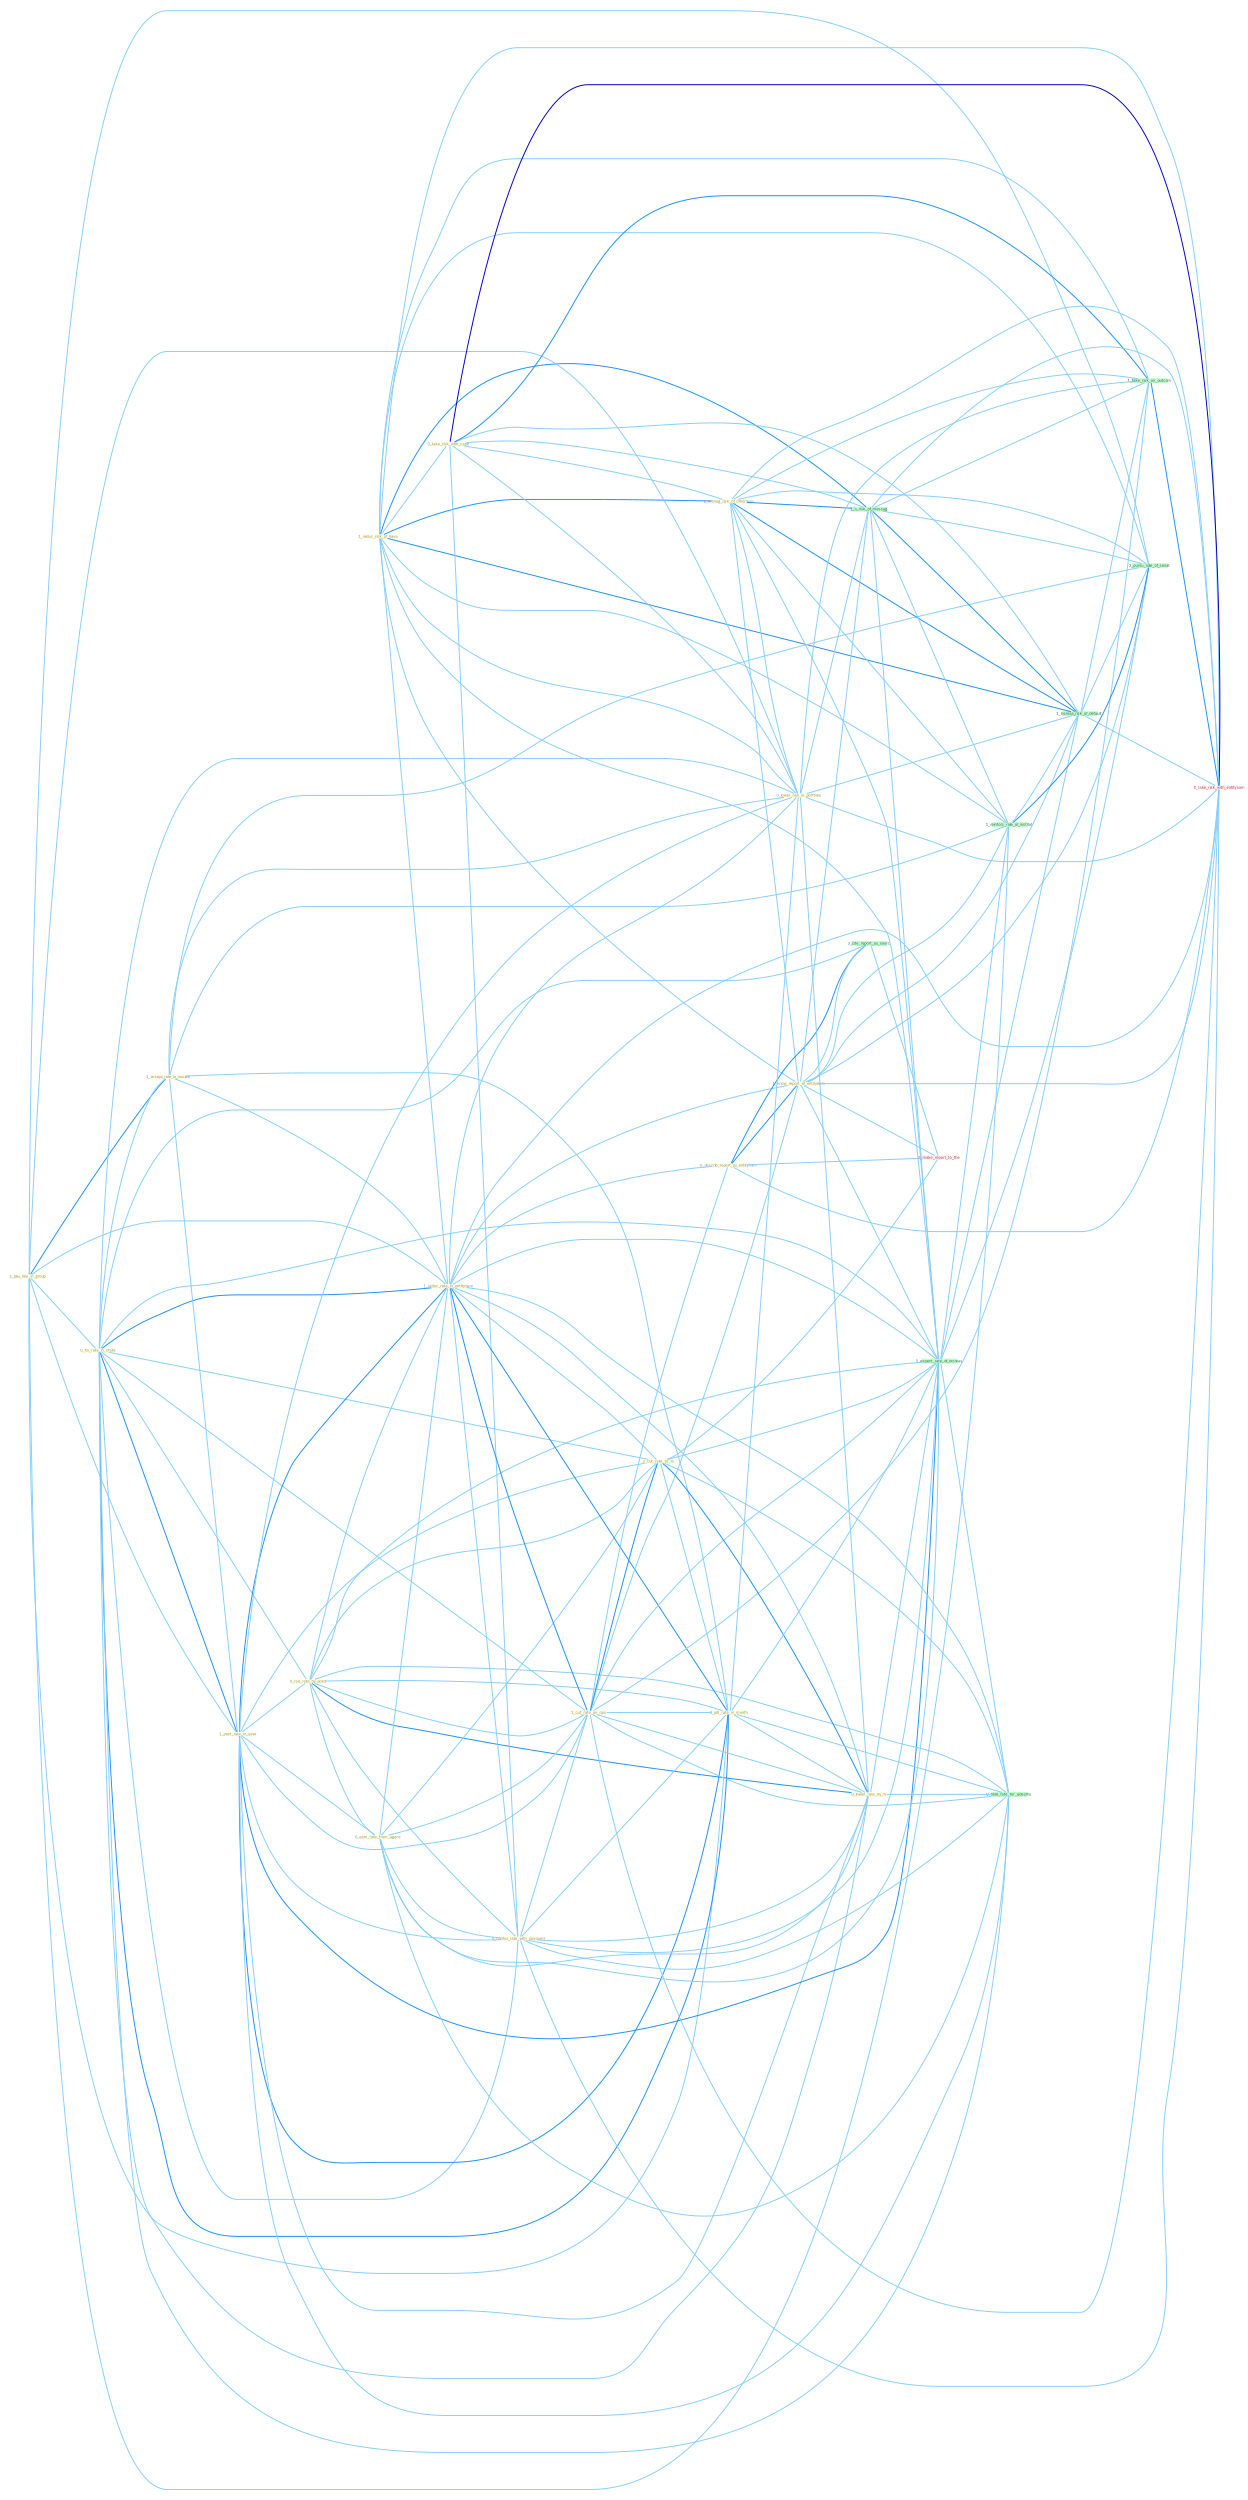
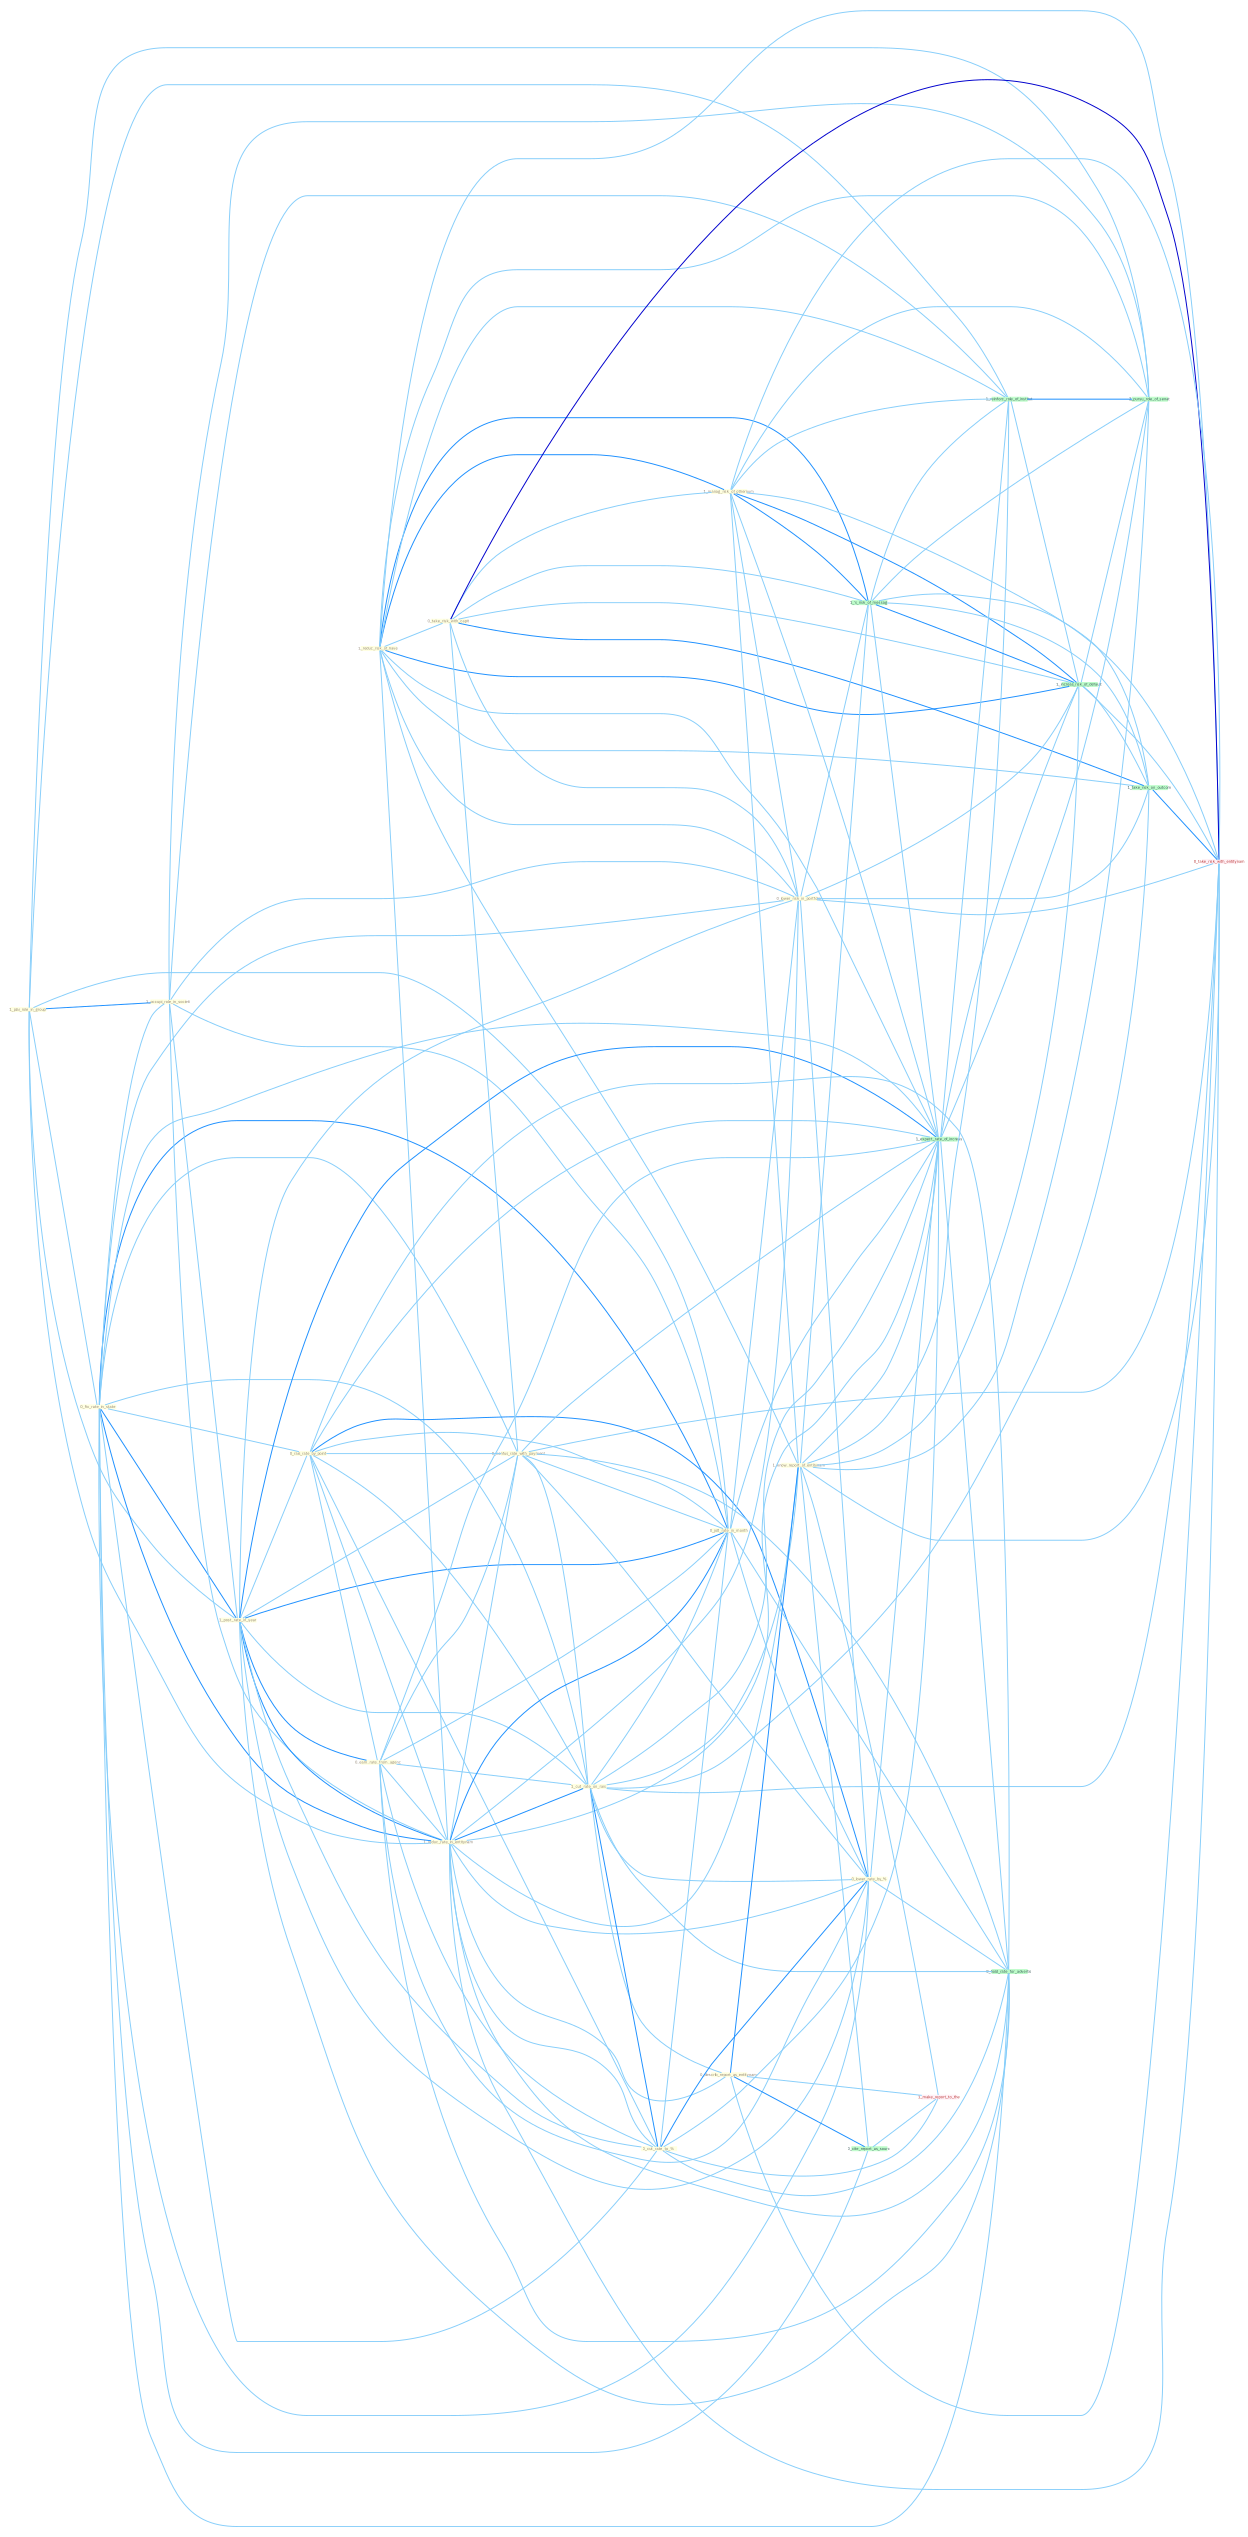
  graph {
    fontname="IBM Plex Sans"
    rankdir=LR
    node [color="#ffffe0" fixedsize=true fontcolor="#8b7d6b" fontname="IBM Plex Sans" fontsize=4 shape=polygon style=filled]
    edge [color="#87cefa" fontname="IBM Plex Sans" w=1]
    "1_reduc_risk_of_have " [height=.06 width=.5]
    "1_plai_role_in_group " [height=.06 width=.5]
    "0_fix_rate_in_state " [height=.06 width=.5]
    "1_occupi_role_in_societi " [height=.06 width=.5]
    "1_post_rate_in_year " [height=.06 width=.5]
    "0_rais_rate_by_point " [height=.06 width=.5]
    "0_earn_rate_from_agenc " [height=.06 width=.5]
    "0_take_risk_with_capit " [height=.06 width=.5]
    "1_reduc_rate_in_entitynam " [height=.06 width=.5]
    "0_confus_rate_with_payment " [height=.06 width=.5]
    "1_manag_risk_of_othernum " [height=.06 width=.5]
    n12 [height=.06 label="1_cut_rate_on_rais" width=.5]
    "0_describ_report_as_entitynam " [height=.06 width=.5]
    "1_know_report_of_entitynam " [height=.06 width=.5]
    "0_cut_rate_to_% " [height=.06 width=.5]
    "0_jolt_rate_in_month " [height=.06 width=.5]
    "0_lower_risk_in_portfolio " [height=.06 width=.5]
    "0_lower_rate_by_% " [height=.06 width=.5]
    "1_make_report_to_the " [color="#fff0f5" fontcolor="#b22222" height=.06 width=.5]
    "0_take_risk_with_entitynam " [color="#fff0f5" fontcolor="#b22222" height=.06 width=.5]
    "1_'s_risk_of_messag " [color="#BDFCC9" fontcolor="#2f4f4f" height=.06 width=.5]
    "1_expect_rate_of_increas " [color="#BDFCC9" fontcolor="#2f4f4f" height=.06 width=.5]
    "1_reinforc_role_of_institut " [color="#BDFCC9" fontcolor="#2f4f4f" height=.06 width=.5]
    "1_increas_risk_of_default " [color="#BDFCC9" fontcolor="#2f4f4f" height=.06 width=.5]
    "1_take_risk_on_outcom " [color="#BDFCC9" fontcolor="#2f4f4f" height=.06 width=.5]
    n26 [color="#BDFCC9" fontcolor="#2f4f4f" height=.06 label="2_pursu_role_of_senat" width=.5]
    "0_hold_rate_for_advertis " [color="#BDFCC9" fontcolor="#2f4f4f" height=.06 width=.5]
    "0_cite_report_as_sourc " [color="#BDFCC9" fontcolor="#2f4f4f" height=.06 width=.5]
    subgraph sub_1 {
      "1_reduc_risk_of_have "
      "1_plai_role_in_group "
      "0_fix_rate_in_state "
      "1_occupi_role_in_societi "
      "1_post_rate_in_year "
      "0_rais_rate_by_point "
      "0_earn_rate_from_agenc "
      "0_take_risk_with_capit "
      "1_reduc_rate_in_entitynam "
      "0_confus_rate_with_payment "
      "1_manag_risk_of_othernum "
      n12
      "0_describ_report_as_entitynam "
      "1_know_report_of_entitynam "
      "0_cut_rate_to_% "
      "0_jolt_rate_in_month "
      "0_lower_risk_in_portfolio "
      "0_lower_rate_by_% "
    }
    subgraph sub_2 {
      "1_make_report_to_the "
      "0_take_risk_with_entitynam "
    }
    "1_reduc_risk_of_have " -- "0_take_risk_with_capit "
    "1_reduc_risk_of_have " -- "1_reduc_rate_in_entitynam "
    "1_reduc_risk_of_have " -- "1_manag_risk_of_othernum " [color="#1e90ff" w=2]
    "1_reduc_risk_of_have " -- "1_know_report_of_entitynam "
    "1_reduc_risk_of_have " -- "0_lower_risk_in_portfolio "
    "1_reduc_risk_of_have " -- "0_take_risk_with_entitynam "
    "1_reduc_risk_of_have " -- "1_'s_risk_of_messag " [color="#1e90ff" w=2]
    "1_reduc_risk_of_have " -- "1_expect_rate_of_increas "
    "1_reduc_risk_of_have " -- "1_reinforc_role_of_institut "
    "1_reduc_risk_of_have " -- "1_increas_risk_of_default " [color="#1e90ff" w=2]
    "1_reduc_risk_of_have " -- "1_take_risk_on_outcom "
    "1_reduc_risk_of_have " -- n26
    "1_plai_role_in_group " -- "0_fix_rate_in_state "
    "1_plai_role_in_group " -- "1_occupi_role_in_societi " [color="#1e90ff" w=2]
    "1_plai_role_in_group " -- "1_post_rate_in_year "
    "1_plai_role_in_group " -- "1_reduc_rate_in_entitynam "
    "1_plai_role_in_group " -- "0_jolt_rate_in_month "
-   "1_plai_role_in_group " -- "0_lower_risk_in_portfolio "
    "1_plai_role_in_group " -- "1_reinforc_role_of_institut "
    "1_plai_role_in_group " -- n26
    "0_fix_rate_in_state " -- "1_occupi_role_in_societi "
    "0_fix_rate_in_state " -- "1_post_rate_in_year " [color="#1e90ff" w=2]
    "0_fix_rate_in_state " -- "0_rais_rate_by_point "
    "0_fix_rate_in_state " -- "1_reduc_rate_in_entitynam " [color="#1e90ff" w=2]
    "0_fix_rate_in_state " -- "0_confus_rate_with_payment "
    "0_fix_rate_in_state " -- n12
    "0_fix_rate_in_state " -- "0_cut_rate_to_% "
    "0_fix_rate_in_state " -- "0_jolt_rate_in_month " [color="#1e90ff" w=2]
    "0_fix_rate_in_state " -- "0_lower_risk_in_portfolio "
    "0_fix_rate_in_state " -- "0_lower_rate_by_% "
    "0_fix_rate_in_state " -- "1_expect_rate_of_increas "
    "0_fix_rate_in_state " -- "0_hold_rate_for_advertis "
    "0_fix_rate_in_state " -- "0_cite_report_as_sourc "
    "1_occupi_role_in_societi " -- "1_post_rate_in_year "
    "1_occupi_role_in_societi " -- "1_reduc_rate_in_entitynam "
    "1_occupi_role_in_societi " -- "0_jolt_rate_in_month "
    "1_occupi_role_in_societi " -- "0_lower_risk_in_portfolio "
    "1_occupi_role_in_societi " -- "1_reinforc_role_of_institut "
    "1_occupi_role_in_societi " -- n26
    "1_post_rate_in_year " -- "0_rais_rate_by_point "
-   "1_post_rate_in_year " -- "0_earn_rate_from_agenc "
+   "1_post_rate_in_year " -- "0_earn_rate_from_agenc " [color="#1e90ff"]
    "1_post_rate_in_year " -- "1_reduc_rate_in_entitynam " [color="#1e90ff" w=2]
    "1_post_rate_in_year " -- "0_confus_rate_with_payment "
    "1_post_rate_in_year " -- n12
    "1_post_rate_in_year " -- "0_cut_rate_to_% "
    "1_post_rate_in_year " -- "0_jolt_rate_in_month " [color="#1e90ff" w=2]
    "1_post_rate_in_year " -- "0_lower_risk_in_portfolio "
    "1_post_rate_in_year " -- "0_lower_rate_by_% "
    "1_post_rate_in_year " -- "1_expect_rate_of_increas " [color="#1e90ff"]
    "1_post_rate_in_year " -- "0_hold_rate_for_advertis "
    "0_rais_rate_by_point " -- "0_earn_rate_from_agenc "
    "0_rais_rate_by_point " -- "1_reduc_rate_in_entitynam "
    "0_rais_rate_by_point " -- "0_confus_rate_with_payment "
    "0_rais_rate_by_point " -- n12
    "0_rais_rate_by_point " -- "0_cut_rate_to_% "
    "0_rais_rate_by_point " -- "0_jolt_rate_in_month "
    "0_rais_rate_by_point " -- "0_lower_rate_by_% " [color="#1e90ff" w=2]
    "0_rais_rate_by_point " -- "1_expect_rate_of_increas "
    "0_rais_rate_by_point " -- "0_hold_rate_for_advertis "
    "0_earn_rate_from_agenc " -- "1_reduc_rate_in_entitynam "
    "0_earn_rate_from_agenc " -- "0_confus_rate_with_payment "
    "0_earn_rate_from_agenc " -- n12
    "0_earn_rate_from_agenc " -- "0_cut_rate_to_% "
+   "0_earn_rate_from_agenc " -- "0_jolt_rate_in_month "
    "0_earn_rate_from_agenc " -- "0_lower_rate_by_% "
    "0_earn_rate_from_agenc " -- "1_expect_rate_of_increas "
    "0_earn_rate_from_agenc " -- "0_hold_rate_for_advertis "
    "0_take_risk_with_capit " -- "0_confus_rate_with_payment "
    "0_take_risk_with_capit " -- "1_manag_risk_of_othernum "
    "0_take_risk_with_capit " -- "0_lower_risk_in_portfolio "
    "0_take_risk_with_capit " -- "0_take_risk_with_entitynam " [color="#0000cd" w=3]
    "0_take_risk_with_capit " -- "1_'s_risk_of_messag "
    "0_take_risk_with_capit " -- "1_increas_risk_of_default "
    "0_take_risk_with_capit " -- "1_take_risk_on_outcom " [color="#1e90ff" w=2]
    "1_reduc_rate_in_entitynam " -- "0_confus_rate_with_payment "
    "1_reduc_rate_in_entitynam " -- n12 [color="#1e90ff" w=2]
    "1_reduc_rate_in_entitynam " -- "0_describ_report_as_entitynam "
    "1_reduc_rate_in_entitynam " -- "1_know_report_of_entitynam "
    "1_reduc_rate_in_entitynam " -- "0_cut_rate_to_% "
    "1_reduc_rate_in_entitynam " -- "0_jolt_rate_in_month " [color="#1e90ff" w=2]
    "1_reduc_rate_in_entitynam " -- "0_lower_risk_in_portfolio "
    "1_reduc_rate_in_entitynam " -- "0_lower_rate_by_% "
    "1_reduc_rate_in_entitynam " -- "0_take_risk_with_entitynam "
    "1_reduc_rate_in_entitynam " -- "1_expect_rate_of_increas "
    "1_reduc_rate_in_entitynam " -- "0_hold_rate_for_advertis "
    "0_confus_rate_with_payment " -- n12
    "0_confus_rate_with_payment " -- "0_jolt_rate_in_month "
    "0_confus_rate_with_payment " -- "0_lower_rate_by_% "
    "0_confus_rate_with_payment " -- "0_take_risk_with_entitynam "
    "0_confus_rate_with_payment " -- "1_expect_rate_of_increas "
    "0_confus_rate_with_payment " -- "0_hold_rate_for_advertis "
    "1_manag_risk_of_othernum " -- "1_know_report_of_entitynam "
    "1_manag_risk_of_othernum " -- "0_lower_risk_in_portfolio "
    "1_manag_risk_of_othernum " -- "0_take_risk_with_entitynam "
    "1_manag_risk_of_othernum " -- "1_'s_risk_of_messag " [color="#1e90ff" w=2]
    "1_manag_risk_of_othernum " -- "1_expect_rate_of_increas "
    "1_manag_risk_of_othernum " -- "1_reinforc_role_of_institut "
    "1_manag_risk_of_othernum " -- "1_increas_risk_of_default " [color="#1e90ff" w=2]
    "1_manag_risk_of_othernum " -- "1_take_risk_on_outcom "
    "1_manag_risk_of_othernum " -- n26
    n12 -- "0_describ_report_as_entitynam "
    n12 -- "1_know_report_of_entitynam "
    n12 -- "0_cut_rate_to_% " [color="#1e90ff" w=2]
    n12 -- "0_jolt_rate_in_month "
    n12 -- "0_lower_rate_by_% "
    n12 -- "0_take_risk_with_entitynam "
    n12 -- "1_expect_rate_of_increas "
    n12 -- "1_take_risk_on_outcom "
    n12 -- "0_hold_rate_for_advertis "
    "0_describ_report_as_entitynam " -- "1_know_report_of_entitynam " [color="#1e90ff" w=2]
    "0_describ_report_as_entitynam " -- "1_make_report_to_the "
    "0_describ_report_as_entitynam " -- "0_take_risk_with_entitynam "
    "0_describ_report_as_entitynam " -- "0_cite_report_as_sourc " [color="#1e90ff" w=2]
    "1_know_report_of_entitynam " -- "1_make_report_to_the "
    "1_know_report_of_entitynam " -- "0_take_risk_with_entitynam "
    "1_know_report_of_entitynam " -- "1_'s_risk_of_messag "
    "1_know_report_of_entitynam " -- "1_expect_rate_of_increas "
    "1_know_report_of_entitynam " -- "1_reinforc_role_of_institut "
    "1_know_report_of_entitynam " -- "1_increas_risk_of_default "
    "1_know_report_of_entitynam " -- n26
    "1_know_report_of_entitynam " -- "0_cite_report_as_sourc "
    "0_cut_rate_to_% " -- "0_jolt_rate_in_month "
    "0_cut_rate_to_% " -- "0_lower_rate_by_% " [color="#1e90ff" w=2]
    "0_cut_rate_to_% " -- "1_make_report_to_the "
    "0_cut_rate_to_% " -- "1_expect_rate_of_increas "
    "0_cut_rate_to_% " -- "0_hold_rate_for_advertis "
    "0_jolt_rate_in_month " -- "0_lower_risk_in_portfolio "
    "0_jolt_rate_in_month " -- "0_lower_rate_by_% "
    "0_jolt_rate_in_month " -- "1_expect_rate_of_increas "
    "0_jolt_rate_in_month " -- "0_hold_rate_for_advertis "
    "0_lower_risk_in_portfolio " -- "0_lower_rate_by_% "
    "0_lower_risk_in_portfolio " -- "0_take_risk_with_entitynam "
    "0_lower_risk_in_portfolio " -- "1_'s_risk_of_messag "
    "0_lower_risk_in_portfolio " -- "1_increas_risk_of_default "
    "0_lower_risk_in_portfolio " -- "1_take_risk_on_outcom "
    "0_lower_rate_by_% " -- "1_expect_rate_of_increas "
    "0_lower_rate_by_% " -- "0_hold_rate_for_advertis "
    "1_'s_risk_of_messag " -- "0_take_risk_with_entitynam "
    "1_'s_risk_of_messag " -- "1_expect_rate_of_increas "
    "1_'s_risk_of_messag " -- "1_reinforc_role_of_institut "
    "1_'s_risk_of_messag " -- "1_increas_risk_of_default " [color="#1e90ff" w=2]
    "1_'s_risk_of_messag " -- "1_take_risk_on_outcom "
    "1_'s_risk_of_messag " -- n26
    "1_expect_rate_of_increas " -- "1_reinforc_role_of_institut "
    "1_expect_rate_of_increas " -- "1_increas_risk_of_default "
    "1_expect_rate_of_increas " -- n26
    "1_expect_rate_of_increas " -- "0_hold_rate_for_advertis "
    "1_reinforc_role_of_institut " -- "1_increas_risk_of_default "
    "1_reinforc_role_of_institut " -- n26 [color="#1e90ff" w=2]
    "1_increas_risk_of_default " -- "0_take_risk_with_entitynam "
    "1_increas_risk_of_default " -- "1_take_risk_on_outcom "
    "1_increas_risk_of_default " -- n26
    "1_take_risk_on_outcom " -- "0_take_risk_with_entitynam " [color="#1e90ff" w=2]
    "0_cite_report_as_sourc " -- "1_make_report_to_the "
  }
